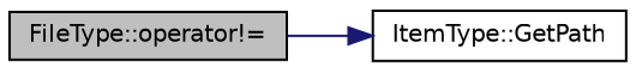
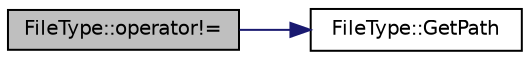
  digraph {
    rankdir=LR
    node [color=black fontname=Helvetica fontsize=10 shape=record style=filled]
    n1 [fillcolor=grey75 fontcolor=black height=0.2 label="FileType::operator!=" width=0.4]
-   n2 [fillcolor=white height=0.2 label="ItemType::GetPath" width=0.4]
+   n2 [fillcolor=white height=0.2 label="FileType::GetPath" width=0.4]
    n1 -> n2 [color=midnightblue fontname=Helvetica fontsize=10 labelfontname=Helvetica labelfontsize=10 style=solid]
  }
